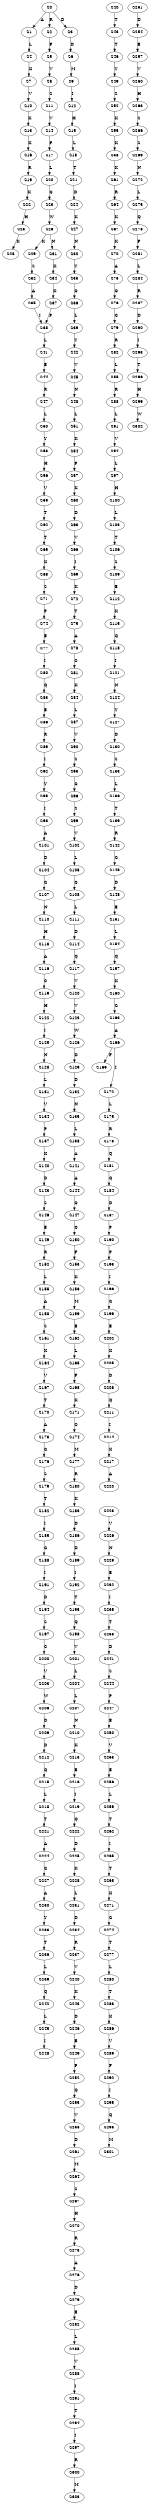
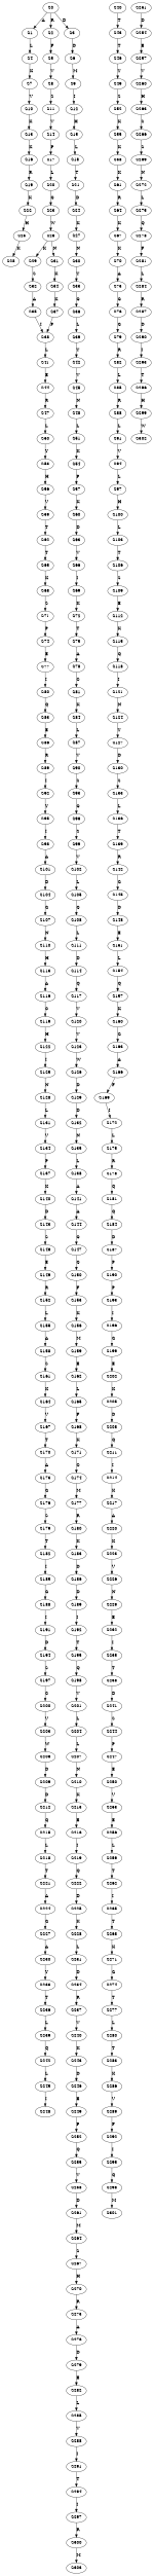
  strict digraph {
    S0
    S1
    S2
    S3
    S4
    S5
    S6
    S7
    S8
    S9
    S10
    S11
    S12
    S13
    S14
    S15
    S16
    S17
    S18
    S19
    S20
    S21
    S22
    S23
    S24
    S25
    S26
    S27
    S28
    S29
    S31
    S30
    S32
    S33
    S34
    S35
    S36
    S37
    S38
    S39
    S41
    S42
    S40
    S43
    S44
    S45
    S46
    S47
    S48
    S49
    S50
    S51
    S52
    S53
    S54
    S55
    S56
    S57
    S58
    S59
    S60
    S61
    S62
    S63
    S64
    S65
    S66
    S67
    S68
    S69
    S70
    S71
    S72
    S73
    S74
    S75
    S76
    S77
    S78
    S79
    S80
    S81
    S82
    S83
    S84
    S85
    S86
    S87
    S88
    S89
    S90
    S91
    S92
    S93
    S94
    S95
    S96
    S97
    S98
    S99
    S100
    S101
    S102
    S103
    S104
    S105
    S106
    S107
    S108
    S109
    S110
    S111
    S112
    S113
    S114
    S115
    S116
    S117
    S118
    S119
    S120
    S121
    S122
    S123
    S124
    S125
    S126
    S127
    S128
    S129
    S130
    S131
    S132
    S133
    S134
    S135
    S136
    S137
    S138
    S139
    S140
    S141
    S142
    S143
    S144
    S145
    S146
    S147
    S148
    S149
    S150
    S151
    S152
    S153
    S154
    S155
    S156
    S157
    S158
    S159
    S160
    S161
    S162
    S163
    S164
    S165
    S166
    S167
    S168
    S169
    S170
    S171
    S172
    S173
    S174
    S175
    S176
    S177
    S178
    S179
    S180
    S181
    S182
    S183
    S184
    S185
    S186
    S187
    S188
    S189
    S190
    S191
    S192
    S193
    S194
    S195
    S196
    S197
    S198
    S199
    S200
    S201
    S202
    S203
    S204
    S205
    S206
    S207
    S208
    S209
    S210
    S211
    S212
    S213
    S214
    S215
    S216
    S217
    S218
    S219
    S220
    S221
    S222
    S223
    S224
    S225
    S226
    S227
    S228
    S229
    S230
    S231
    S232
    S233
    S234
    S235
    S236
    S237
    S238
    S239
    S240
    S241
    S242
    S243
    S244
    S245
    S246
    S247
    S248
    S249
    S250
    S252
    S253
    S251
    S254
    S255
    S256
    S257
    S258
    S259
    S260
    S261
    S262
    S263
    S264
    S265
    S266
    S267
    S268
    S269
    S270
    S271
    S272
    S273
    S274
    S275
    S276
    S277
    S278
    S279
    S280
    S281
    S282
    S283
    S284
    S285
    S286
    S287
    S288
    S289
    S290
    S291
    S292
    S293
    S294
    S295
    S296
    S297
    S298
    S299
    S300
    S301
    S302
    S303
    S0 -> S1 [label=A]
    S0 -> S2 [label=R]
    S0 -> S3 [label=D]
    S1 -> S4 [label=L]
    S2 -> S5 [label=F]
    S3 -> S6 [label=D]
    S4 -> S7 [label=K]
    S5 -> S8 [label=V]
    S6 -> S9 [label=M]
    S7 -> S10 [label=V]
    S8 -> S11 [label=S]
    S9 -> S12 [label=I]
    S10 -> S13 [label=K]
    S11 -> S14 [label=V]
    S12 -> S15 [label=H]
    S13 -> S16 [label=K]
    S14 -> S17 [label=P]
    S15 -> S18 [label=L]
    S16 -> S19 [label=R]
    S17 -> S20 [label=L]
    S18 -> S21 [label=T]
    S19 -> S22 [label=K]
    S20 -> S23 [label=G]
    S21 -> S24 [label=D]
    S22 -> S25 [label=H]
    S23 -> S26 [label=W]
    S24 -> S27 [label=K]
    S25 -> S28 [label=K]
    S26 -> S29 [label=K]
    S26 -> S31 [label=N]
    S27 -> S30 [label=N]
    S29 -> S32 [label=S]
    S31 -> S34 [label=K]
    S30 -> S33 [label=Y]
    S32 -> S35 [label=A]
    S33 -> S36 [label=G]
    S34 -> S37 [label=K]
    S35 -> S38 [label=I]
    S36 -> S39 [label=L]
    S37 -> S38 [label=P]
    S38 -> S41 [label=L]
    S39 -> S42 [label=Y]
    S41 -> S44 [label=E]
    S42 -> S45 [label=V]
    S40 -> S43 [label=T]
    S43 -> S46 [label=T]
    S44 -> S47 [label=R]
    S45 -> S48 [label=N]
    S46 -> S49 [label=Y]
    S47 -> S50 [label=L]
    S48 -> S51 [label=L]
    S49 -> S52 [label=S]
    S50 -> S53 [label=Y]
    S51 -> S54 [label=K]
    S52 -> S55 [label=K]
    S53 -> S56 [label=H]
    S54 -> S57 [label=P]
    S55 -> S58 [label=K]
    S56 -> S59 [label=V]
    S57 -> S60 [label=K]
    S58 -> S61 [label=K]
    S59 -> S62 [label=T]
    S60 -> S63 [label=D]
    S61 -> S64 [label=R]
    S62 -> S65 [label=T]
    S63 -> S66 [label=V]
    S64 -> S67 [label=K]
    S65 -> S68 [label=K]
    S66 -> S69 [label=I]
    S67 -> S70 [label=K]
    S68 -> S71 [label=S]
    S69 -> S72 [label=K]
    S70 -> S73 [label=A]
    S71 -> S74 [label=P]
    S72 -> S75 [label=T]
    S73 -> S76 [label=G]
    S74 -> S77 [label=E]
    S75 -> S78 [label=A]
    S76 -> S79 [label=G]
    S77 -> S80 [label=I]
    S78 -> S81 [label=C]
    S79 -> S82 [label=R]
    S80 -> S83 [label=Q]
    S81 -> S84 [label=K]
    S82 -> S85 [label=L]
    S83 -> S86 [label=E]
    S84 -> S87 [label=L]
    S85 -> S88 [label=R]
    S86 -> S89 [label=R]
    S87 -> S90 [label=V]
    S88 -> S91 [label=L]
    S89 -> S92 [label=I]
    S90 -> S93 [label=S]
    S91 -> S94 [label=V]
    S92 -> S95 [label=Y]
    S93 -> S96 [label=G]
    S94 -> S97 [label=L]
    S95 -> S98 [label=I]
    S96 -> S99 [label=S]
    S97 -> S100 [label=H]
    S98 -> S101 [label=A]
    S99 -> S102 [label=V]
    S100 -> S103 [label=L]
    S101 -> S104 [label=D]
    S102 -> S105 [label=L]
    S103 -> S106 [label=T]
    S104 -> S107 [label=G]
    S105 -> S108 [label=G]
    S106 -> S109 [label=S]
    S107 -> S110 [label=N]
    S108 -> S111 [label=L]
    S109 -> S112 [label=E]
    S110 -> S113 [label=H]
    S111 -> S114 [label=D]
    S112 -> S115 [label=K]
    S113 -> S116 [label=A]
    S114 -> S117 [label=Q]
    S115 -> S118 [label=Q]
    S116 -> S119 [label=C]
    S117 -> S120 [label=V]
    S118 -> S121 [label=I]
    S119 -> S122 [label=H]
    S120 -> S123 [label=V]
    S121 -> S124 [label=N]
    S122 -> S125 [label=I]
    S123 -> S126 [label=W]
    S124 -> S127 [label=Y]
    S125 -> S128 [label=N]
    S126 -> S129 [label=D]
    S127 -> S130 [label=D]
    S128 -> S131 [label=L]
    S129 -> S132 [label=D]
    S130 -> S133 [label=S]
    S131 -> S134 [label=V]
    S132 -> S135 [label=N]
    S133 -> S136 [label=L]
    S134 -> S137 [label=P]
    S135 -> S138 [label=L]
    S136 -> S139 [label=T]
    S137 -> S140 [label=K]
    S138 -> S141 [label=A]
    S139 -> S142 [label=R]
    S140 -> S143 [label=D]
    S141 -> S144 [label=A]
    S142 -> S145 [label=G]
    S143 -> S146 [label=S]
    S144 -> S147 [label=G]
    S145 -> S148 [label=D]
    S146 -> S149 [label=E]
    S147 -> S150 [label=G]
    S148 -> S151 [label=E]
    S149 -> S152 [label=R]
    S150 -> S153 [label=F]
    S151 -> S154 [label=L]
    S152 -> S155 [label=L]
    S153 -> S156 [label=K]
    S154 -> S157 [label=Q]
    S155 -> S158 [label=A]
    S156 -> S159 [label=M]
    S157 -> S160 [label=K]
    S158 -> S161 [label=S]
    S159 -> S162 [label=E]
    S160 -> S163 [label=G]
    S161 -> S164 [label=K]
    S162 -> S165 [label=L]
    S163 -> S166 [label=A]
    S164 -> S167 [label=V]
    S165 -> S168 [label=F]
    S166 -> S169 [label=F]
    S167 -> S170 [label=T]
    S168 -> S171 [label=K]
-   S166 -> S172 [label=I]
+   S169 -> S172 [label=I]
    S170 -> S173 [label=A]
    S171 -> S174 [label=G]
    S172 -> S175 [label=L]
    S173 -> S176 [label=G]
    S174 -> S177 [label=M]
    S175 -> S178 [label=R]
    S176 -> S179 [label=S]
    S177 -> S180 [label=R]
    S178 -> S181 [label=Q]
    S179 -> S182 [label=T]
    S180 -> S183 [label=K]
    S181 -> S184 [label=Q]
    S182 -> S185 [label=I]
    S183 -> S186 [label=D]
    S184 -> S187 [label=D]
    S185 -> S188 [label=G]
    S186 -> S189 [label=D]
    S187 -> S190 [label=P]
    S188 -> S191 [label=I]
    S189 -> S192 [label=I]
    S190 -> S193 [label=P]
    S191 -> S194 [label=D]
    S192 -> S195 [label=T]
    S193 -> S196 [label=I]
    S194 -> S197 [label=S]
    S195 -> S198 [label=Q]
    S196 -> S199 [label=G]
    S197 -> S200 [label=C]
    S198 -> S201 [label=V]
    S199 -> S202 [label=E]
    S200 -> S203 [label=V]
    S201 -> S204 [label=L]
    S202 -> S205 [label=K]
    S203 -> S206 [label=W]
    S204 -> S207 [label=L]
    S205 -> S208 [label=D]
    S206 -> S209 [label=D]
    S207 -> S210 [label=N]
    S208 -> S211 [label=Q]
    S209 -> S212 [label=D]
    S210 -> S213 [label=K]
    S211 -> S214 [label=I]
    S212 -> S215 [label=Q]
    S213 -> S216 [label=E]
    S214 -> S217 [label=K]
    S215 -> S218 [label=L]
    S216 -> S219 [label=I]
    S217 -> S220 [label=A]
    S218 -> S221 [label=T]
    S219 -> S222 [label=Q]
+   S220 -> S223 [label=K]
    S221 -> S224 [label=A]
    S222 -> S225 [label=D]
    S223 -> S226 [label=V]
    S224 -> S227 [label=G]
    S225 -> S228 [label=K]
    S226 -> S229 [label=N]
    S227 -> S230 [label=A]
    S228 -> S231 [label=L]
    S229 -> S232 [label=E]
    S230 -> S233 [label=Y]
    S231 -> S234 [label=D]
    S232 -> S235 [label=I]
    S233 -> S236 [label=T]
    S234 -> S237 [label=R]
    S235 -> S238 [label=T]
    S236 -> S239 [label=L]
    S237 -> S240 [label=V]
    S238 -> S241 [label=D]
    S239 -> S242 [label=Q]
    S240 -> S243 [label=K]
    S241 -> S244 [label=S]
    S242 -> S245 [label=L]
    S243 -> S246 [label=D]
    S244 -> S247 [label=P]
    S245 -> S248 [label=I]
    S246 -> S249 [label=E]
    S247 -> S250 [label=E]
    S249 -> S252 [label=P]
    S250 -> S253 [label=V]
    S252 -> S255 [label=Q]
    S253 -> S256 [label=E]
    S251 -> S254 [label=D]
    S254 -> S257 [label=E]
    S255 -> S258 [label=V]
    S256 -> S259 [label=L]
    S257 -> S260 [label=V]
    S258 -> S261 [label=D]
    S259 -> S262 [label=T]
    S260 -> S263 [label=H]
    S261 -> S264 [label=M]
    S262 -> S265 [label=I]
    S263 -> S266 [label=S]
    S264 -> S267 [label=S]
    S265 -> S268 [label=T]
    S266 -> S269 [label=S]
    S267 -> S270 [label=H]
    S268 -> S271 [label=K]
    S269 -> S272 [label=N]
    S270 -> S273 [label=R]
    S271 -> S274 [label=G]
    S272 -> S275 [label=L]
    S273 -> S276 [label=A]
    S274 -> S277 [label=T]
    S275 -> S278 [label=Q]
    S276 -> S279 [label=D]
    S277 -> S280 [label=L]
    S278 -> S281 [label=F]
    S279 -> S282 [label=E]
    S280 -> S283 [label=T]
    S281 -> S284 [label=L]
    S282 -> S285 [label=L]
    S283 -> S286 [label=K]
    S284 -> S287 [label=R]
    S285 -> S288 [label=V]
    S286 -> S289 [label=V]
    S287 -> S290 [label=D]
    S288 -> S291 [label=I]
    S289 -> S292 [label=F]
    S290 -> S293 [label=I]
    S291 -> S294 [label=T]
    S292 -> S295 [label=I]
    S293 -> S296 [label=T]
    S294 -> S297 [label=I]
    S295 -> S298 [label=Q]
    S296 -> S299 [label=H]
    S297 -> S300 [label=R]
    S298 -> S301 [label=M]
    S299 -> S302 [label=W]
    S300 -> S303 [label=M]
  }
